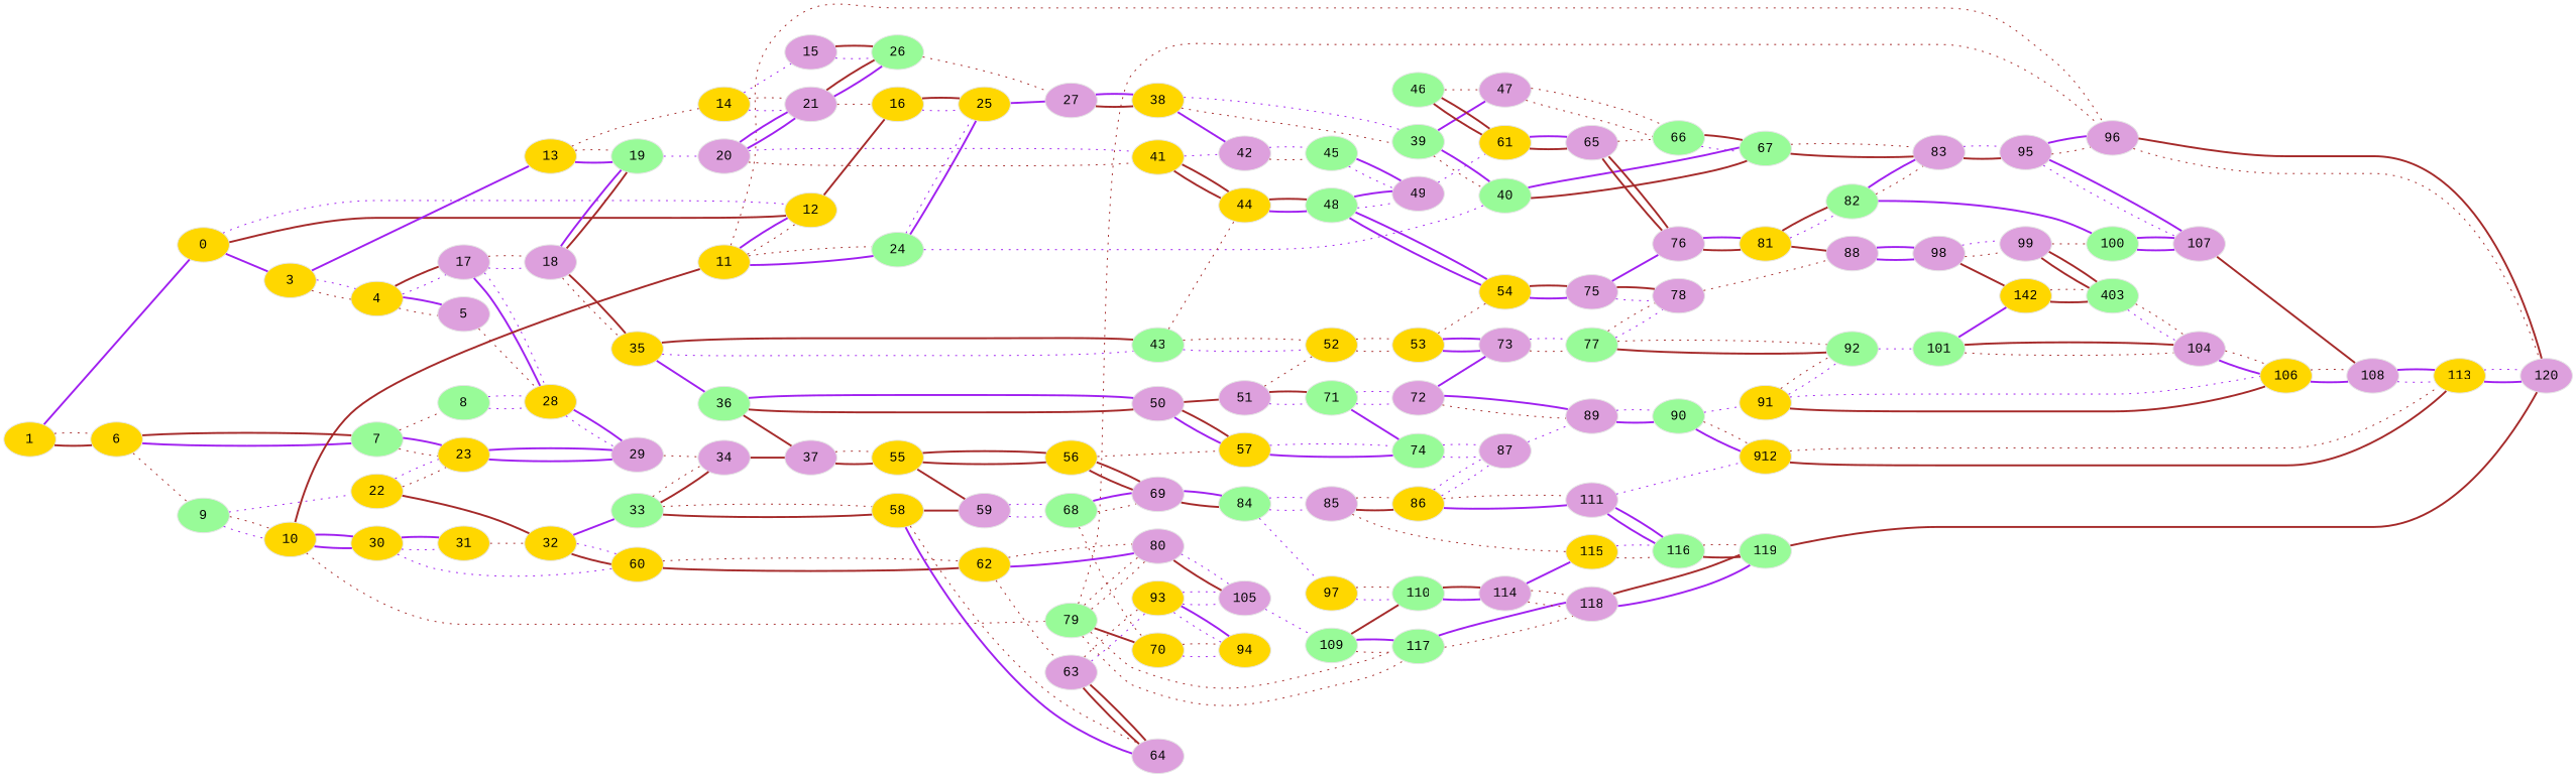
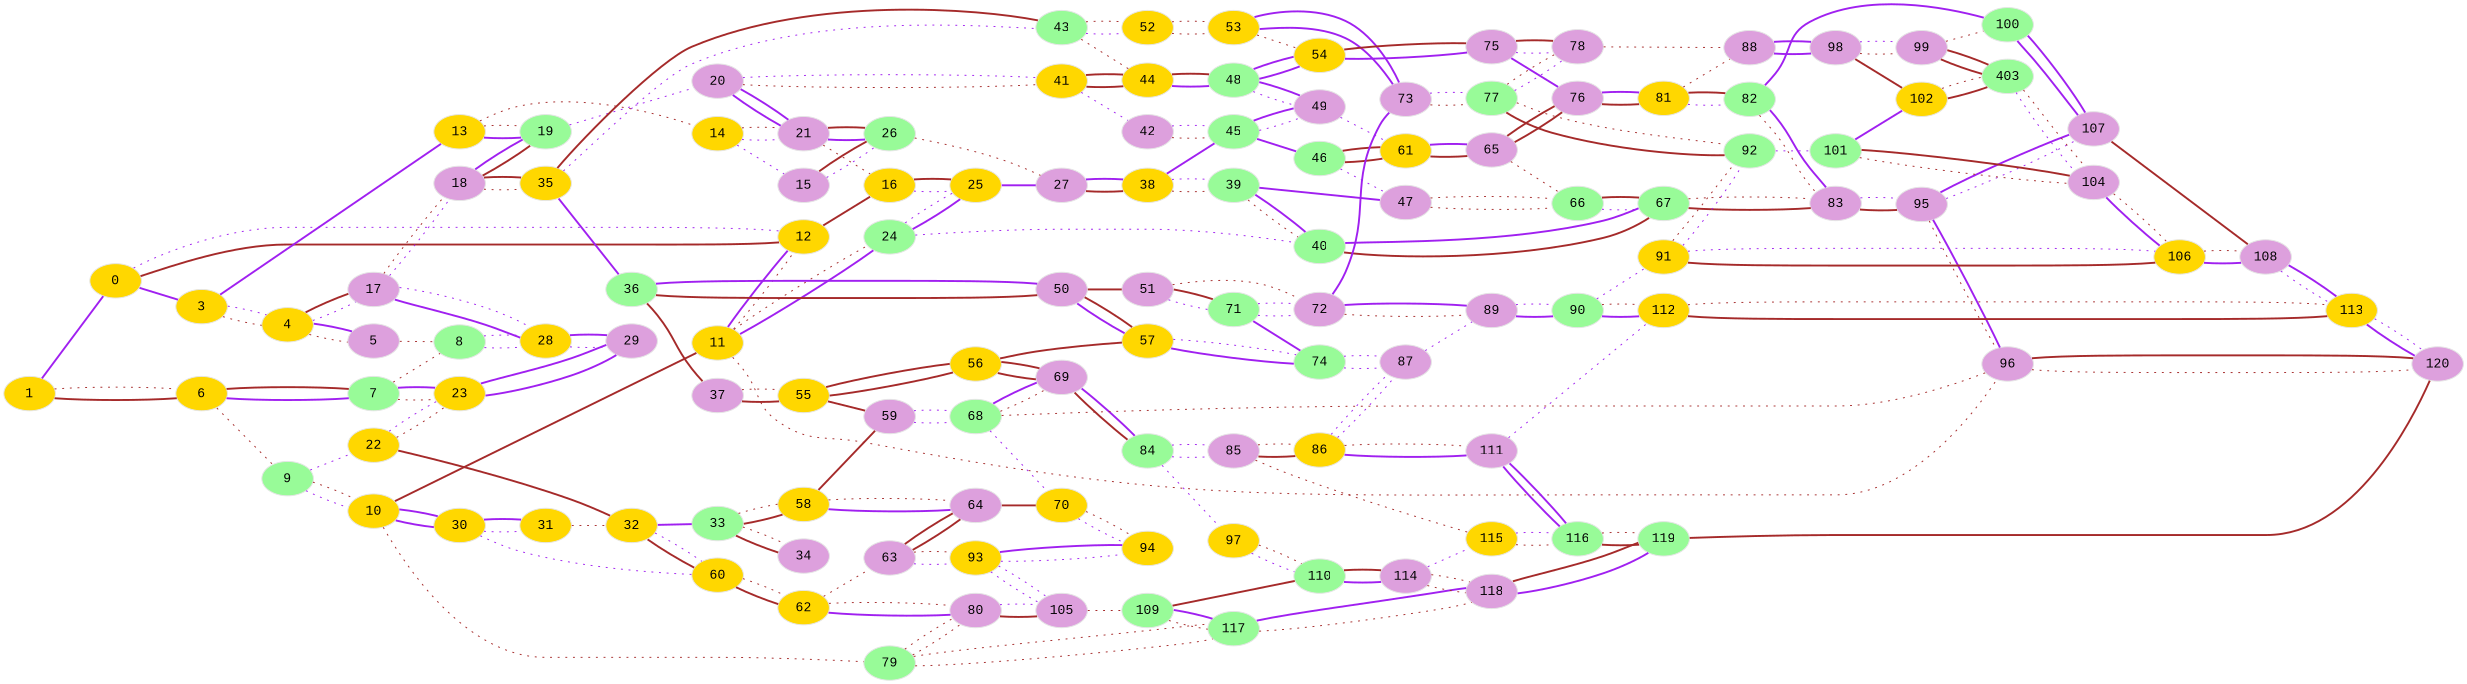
  graph {
    fontname="Liberation Mono"
    rankdir=LR
    node [color=gray90 fillcolor=gold fontname="Liberation Mono" style=filled]
    edge [color=brown fontname="Liberation Mono" style=dotted]
    n1 [label=0]
    1
    6
    3
    12
    7 [fillcolor=palegreen]
    9 [fillcolor=palegreen]
    4
    13
    16
    5 [fillcolor=plum]
    17 [fillcolor=plum]
    14
    19 [fillcolor=palegreen]
    8 [fillcolor=palegreen]
    28
    18 [fillcolor=plum]
    23
    10
    22
    29 [fillcolor=plum]
    11
    30
    79 [fillcolor=palegreen]
    32
    24 [fillcolor=palegreen]
    96 [fillcolor=plum]
    31
    60
    80 [fillcolor=plum]
    117 [fillcolor=palegreen]
    25
    40 [fillcolor=palegreen]
    120 [fillcolor=plum]
    15 [fillcolor=plum]
    21 [fillcolor=plum]
    20 [fillcolor=plum]
    26 [fillcolor=palegreen]
    27 [fillcolor=plum]
    35
    36 [fillcolor=palegreen]
    43 [fillcolor=palegreen]
    41
    42 [fillcolor=plum]
    44
    34 [fillcolor=plum]
    67 [fillcolor=palegreen]
    38
    39 [fillcolor=palegreen]
    37 [fillcolor=plum]
    62
    33 [fillcolor=palegreen]
    58
    59 [fillcolor=plum]
    64 [fillcolor=plum]
    55
    50 [fillcolor=plum]
    52
    51 [fillcolor=plum]
    57
    56
    47 [fillcolor=plum]
    45 [fillcolor=palegreen]
    66 [fillcolor=palegreen]
    83 [fillcolor=plum]
    48 [fillcolor=palegreen]
    46 [fillcolor=palegreen]
    49 [fillcolor=plum]
    53
    54
    61
    65 [fillcolor=plum]
    75 [fillcolor=plum]
    71 [fillcolor=palegreen]
    74 [fillcolor=palegreen]
    72 [fillcolor=plum]
    73 [fillcolor=plum]
    77 [fillcolor=palegreen]
    76 [fillcolor=plum]
    78 [fillcolor=plum]
    69 [fillcolor=plum]
    68 [fillcolor=palegreen]
    84 [fillcolor=palegreen]
    87 [fillcolor=plum]
    70
    63 [fillcolor=plum]
    93
    105 [fillcolor=plum]
    94
    81
    95 [fillcolor=plum]
    85 [fillcolor=plum]
    97
    89 [fillcolor=plum]
    90 [fillcolor=palegreen]
    92 [fillcolor=palegreen]
    88 [fillcolor=plum]
    82 [fillcolor=palegreen]
    101 [fillcolor=palegreen]
    98 [fillcolor=plum]
    118 [fillcolor=plum]
    109 [fillcolor=palegreen]
    100 [fillcolor=palegreen]
    107 [fillcolor=plum]
    86
    115
    110 [fillcolor=palegreen]
    111 [fillcolor=plum]
    116 [fillcolor=palegreen]
-   112 [label=912]
+   112
    99 [fillcolor=plum]
-   102 [label=142]
+   102
    91
    106
    113
    108 [fillcolor=plum]
    104 [fillcolor=plum]
    114 [fillcolor=plum]
    n119 [fillcolor=palegreen label=403]
    119 [fillcolor=palegreen]
    n1 -- 3 [color=purple style=bold]
    n1 -- 12 [style=bold]
    n1 -- 12 [color=purple]
    1 -- n1 [color=purple style=bold]
    1 -- 6 [style=bold]
    1 -- 6
    6 -- 7 [color=purple style=bold]
    6 -- 7 [style=bold]
    6 -- 9
    3 -- 4
    3 -- 4 [color=purple]
    3 -- 13 [color=purple style=bold]
    12 -- 16 [style=bold]
    7 -- 8
    7 -- 23
    7 -- 23 [color=purple style=bold]
    9 -- 10 [color=purple]
    9 -- 10
    9 -- 22 [color=purple]
    4 -- 5
    4 -- 5 [color=purple style=bold]
    4 -- 17 [color=purple]
    4 -- 17 [style=bold]
    13 -- 14
    13 -- 19 [color=purple style=bold]
    13 -- 19
    16 -- 25 [color=purple]
    16 -- 25 [style=bold]
-   5 -- 28
+   5 -- 8
    17 -- 28 [color=purple style=bold]
    17 -- 28 [color=purple]
    17 -- 18 [color=purple]
    17 -- 18
    14 -- 15 [color=purple]
    14 -- 21 [color=purple]
    14 -- 21
    19 -- 20 [color=purple]
    8 -- 28 [color=purple]
    8 -- 28 [color=purple]
    28 -- 29 [color=purple]
    28 -- 29 [color=purple style=bold]
    18 -- 19 [style=bold]
    18 -- 19 [color=purple style=bold]
    18 -- 35
    18 -- 35 [style=bold]
    23 -- 29 [color=purple style=bold]
    23 -- 29 [color=purple style=bold]
    10 -- 11 [style=bold]
    10 -- 30 [color=purple style=bold]
    10 -- 30 [color=purple style=bold]
    10 -- 79
    22 -- 23
    22 -- 23 [color=purple]
    22 -- 32 [style=bold]
-   29 -- 34
    11 -- 12
    11 -- 12 [color=purple style=bold]
    11 -- 24 [color=purple style=bold]
    11 -- 24
    11 -- 96
    30 -- 31 [color=purple]
    30 -- 31 [color=purple style=bold]
    30 -- 60 [color=purple]
-   79 -- 96
+   68 -- 96
    79 -- 80
    79 -- 80
    79 -- 117
    79 -- 117
    32 -- 60 [style=bold]
    32 -- 60 [color=purple]
    32 -- 33 [color=purple style=bold]
    24 -- 25 [color=purple style=bold]
    24 -- 25 [color=purple]
    24 -- 40 [color=purple]
    96 -- 120
    96 -- 120 [style=bold]
    31 -- 32
    60 -- 62 [style=bold]
    60 -- 62
    80 -- 105 [style=bold]
    80 -- 105 [color=purple]
    117 -- 118
    117 -- 118 [color=purple style=bold]
    25 -- 27 [color=purple style=bold]
    40 -- 67 [style=bold]
    40 -- 67 [color=purple style=bold]
    15 -- 26 [color=purple]
    15 -- 26 [style=bold]
    21 -- 16
    21 -- 26 [color=purple style=bold]
    21 -- 26 [style=bold]
    20 -- 21 [color=purple style=bold]
    20 -- 21 [color=purple style=bold]
    20 -- 41
    20 -- 41 [color=purple]
    26 -- 27
    27 -- 38 [style=bold]
    27 -- 38 [color=purple style=bold]
    35 -- 36 [color=purple style=bold]
    35 -- 43 [color=purple]
    35 -- 43 [style=bold]
    36 -- 37 [style=bold]
    36 -- 50 [style=bold]
    36 -- 50 [color=purple style=bold]
    43 -- 44
    43 -- 52 [color=purple]
    43 -- 52
    41 -- 42 [color=purple]
    41 -- 44 [style=bold]
    41 -- 44 [style=bold]
    42 -- 45
    42 -- 45 [color=purple]
    44 -- 48 [color=purple style=bold]
    44 -- 48 [style=bold]
-   34 -- 37 [style=bold]
    67 -- 83 [style=bold]
    67 -- 83
-   38 -- 42 [color=purple style=bold]
+   38 -- 45 [color=purple style=bold]
    38 -- 39
    38 -- 39 [color=purple]
    39 -- 40
    39 -- 40 [color=purple style=bold]
    39 -- 47 [color=purple style=bold]
    37 -- 55 [style=bold]
    37 -- 55
    62 -- 80 [color=purple style=bold]
    62 -- 80
    62 -- 63
    33 -- 34 [style=bold]
    33 -- 34
    33 -- 58 [style=bold]
    33 -- 58
    58 -- 59 [style=bold]
    58 -- 64 [color=purple style=bold]
    58 -- 64
    59 -- 68 [color=purple]
    59 -- 68 [color=purple]
-   79 -- 70 [style=bold]
+   64 -- 70 [style=bold]
    55 -- 59 [style=bold]
    55 -- 56 [style=bold]
    55 -- 56 [style=bold]
    50 -- 51 [style=bold]
    50 -- 57 [color=purple style=bold]
    50 -- 57 [style=bold]
    52 -- 53
    52 -- 53
-   51 -- 52
+   51 -- 72
    51 -- 71 [color=purple]
    51 -- 71 [style=bold]
    57 -- 74 [color=purple style=bold]
    57 -- 74 [color=purple]
-   56 -- 57
+   56 -- 57 [style=bold]
    56 -- 69 [style=bold]
    56 -- 69 [style=bold]
    47 -- 66
    47 -- 66
+   45 -- 46 [color=purple style=bold]
    45 -- 49 [color=purple]
    45 -- 49 [color=purple style=bold]
    66 -- 67 [color=purple]
    66 -- 67 [style=bold]
    83 -- 95 [style=bold]
    83 -- 95 [color=purple]
    48 -- 49 [color=purple]
    48 -- 49 [color=purple style=bold]
    48 -- 54 [color=purple style=bold]
    48 -- 54 [color=purple style=bold]
-   46 -- 47
+   46 -- 47 [color=purple]
    46 -- 61 [style=bold]
    46 -- 61 [style=bold]
    49 -- 61 [color=purple]
    53 -- 54
    53 -- 73 [color=purple style=bold]
    53 -- 73 [color=purple style=bold]
    54 -- 75 [color=purple style=bold]
    54 -- 75 [style=bold]
    61 -- 65 [style=bold]
    61 -- 65 [color=purple style=bold]
    65 -- 66
    65 -- 76 [style=bold]
    65 -- 76 [style=bold]
    75 -- 76 [color=purple style=bold]
    75 -- 78 [color=purple]
    75 -- 78 [style=bold]
    71 -- 74 [color=purple style=bold]
    71 -- 72 [color=purple]
    71 -- 72 [color=purple]
    74 -- 87 [color=purple]
    74 -- 87 [color=purple]
    72 -- 73 [color=purple style=bold]
    72 -- 89
    72 -- 89 [color=purple style=bold]
    73 -- 77
    73 -- 77 [color=purple]
    77 -- 78 [color=purple]
    77 -- 78
    77 -- 92 [style=bold]
    77 -- 92
    76 -- 81 [style=bold]
    76 -- 81 [color=purple style=bold]
    78 -- 88
    69 -- 84 [style=bold]
    69 -- 84 [color=purple style=bold]
    68 -- 69
    68 -- 69 [color=purple style=bold]
-   68 -- 70
+   68 -- 70 [color=purple]
    84 -- 85 [color=purple]
    84 -- 85 [color=purple]
    84 -- 97 [color=purple]
    87 -- 89 [color=purple]
    70 -- 94 [color=purple]
    70 -- 94
    63 -- 64 [style=bold]
    63 -- 64 [style=bold]
    63 -- 93 [color=purple]
    63 -- 93
    93 -- 105 [color=purple]
    93 -- 105 [color=purple]
    93 -- 94 [color=purple]
    93 -- 94 [color=purple style=bold]
-   105 -- 109 [color=purple]
-   81 -- 88 [style=bold]
+   105 -- 109
+   81 -- 88
    81 -- 82 [color=purple]
    81 -- 82 [style=bold]
    95 -- 96
    95 -- 96 [color=purple style=bold]
    95 -- 107 [color=purple]
    95 -- 107 [color=purple style=bold]
    85 -- 86 [style=bold]
    85 -- 86
    85 -- 115
    97 -- 110 [color=purple]
    97 -- 110
    89 -- 90 [color=purple style=bold]
    89 -- 90 [color=purple]
    90 -- 112 [color=purple style=bold]
    90 -- 112
    90 -- 91 [color=purple]
    92 -- 101 [color=purple]
    88 -- 98 [color=purple style=bold]
    88 -- 98 [color=purple style=bold]
    82 -- 83
    82 -- 83 [color=purple style=bold]
    82 -- 100 [color=purple style=bold]
    101 -- 102 [color=purple style=bold]
    101 -- 104
    101 -- 104 [style=bold]
    98 -- 99
    98 -- 99 [color=purple]
    98 -- 102 [style=bold]
    118 -- 119 [color=purple style=bold]
    118 -- 119 [style=bold]
    109 -- 117
    109 -- 117 [color=purple style=bold]
    109 -- 110 [style=bold]
    100 -- 107 [color=purple style=bold]
    100 -- 107 [color=purple style=bold]
    107 -- 108 [style=bold]
    86 -- 87 [color=purple]
    86 -- 87 [color=purple]
    86 -- 111 [color=purple style=bold]
    86 -- 111
    115 -- 116
    115 -- 116 [color=purple]
    110 -- 114 [color=purple style=bold]
    110 -- 114 [style=bold]
    111 -- 116 [color=purple style=bold]
    111 -- 116 [color=purple style=bold]
    111 -- 112 [color=purple]
    116 -- 119 [style=bold]
    116 -- 119
    112 -- 113 [style=bold]
    112 -- 113
    99 -- 100
    99 -- n119 [style=bold]
    99 -- n119 [style=bold]
    102 -- n119 [style=bold]
    102 -- n119
    91 -- 92 [color=purple]
    91 -- 92
    91 -- 106 [style=bold]
    91 -- 106 [color=purple]
    106 -- 108 [color=purple style=bold]
    106 -- 108
    113 -- 120 [color=purple style=bold]
    113 -- 120 [color=purple]
    108 -- 113 [color=purple]
    108 -- 113 [color=purple style=bold]
    104 -- 106 [color=purple style=bold]
    104 -- 106
    114 -- 118
    114 -- 118
-   114 -- 115 [color=purple style=bold]
+   114 -- 115 [color=purple]
    n119 -- 104 [color=purple]
    n119 -- 104
    119 -- 120 [style=bold]
  }
